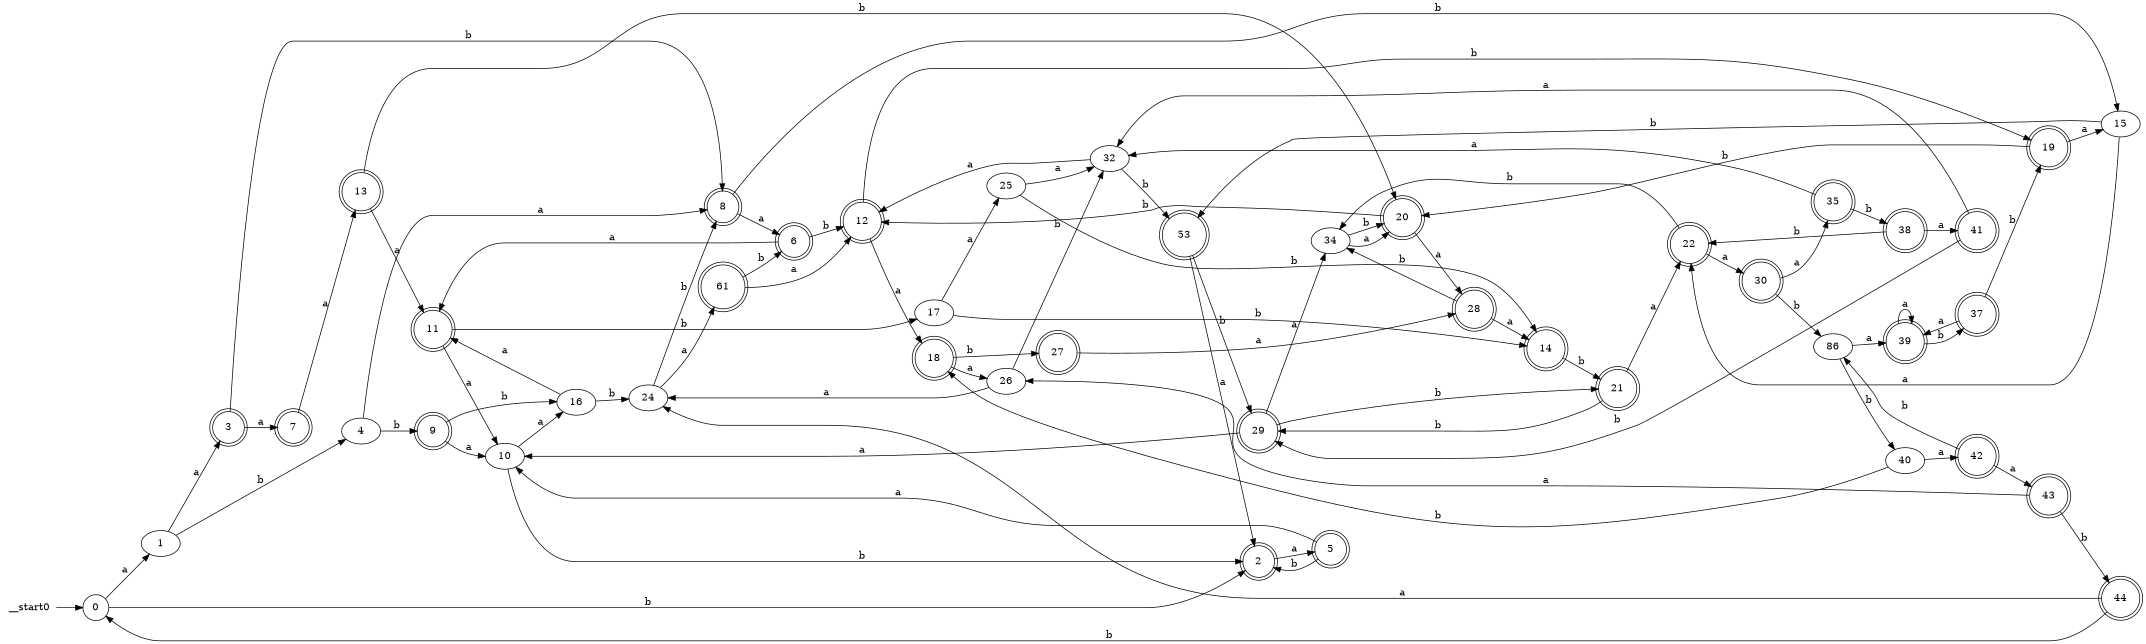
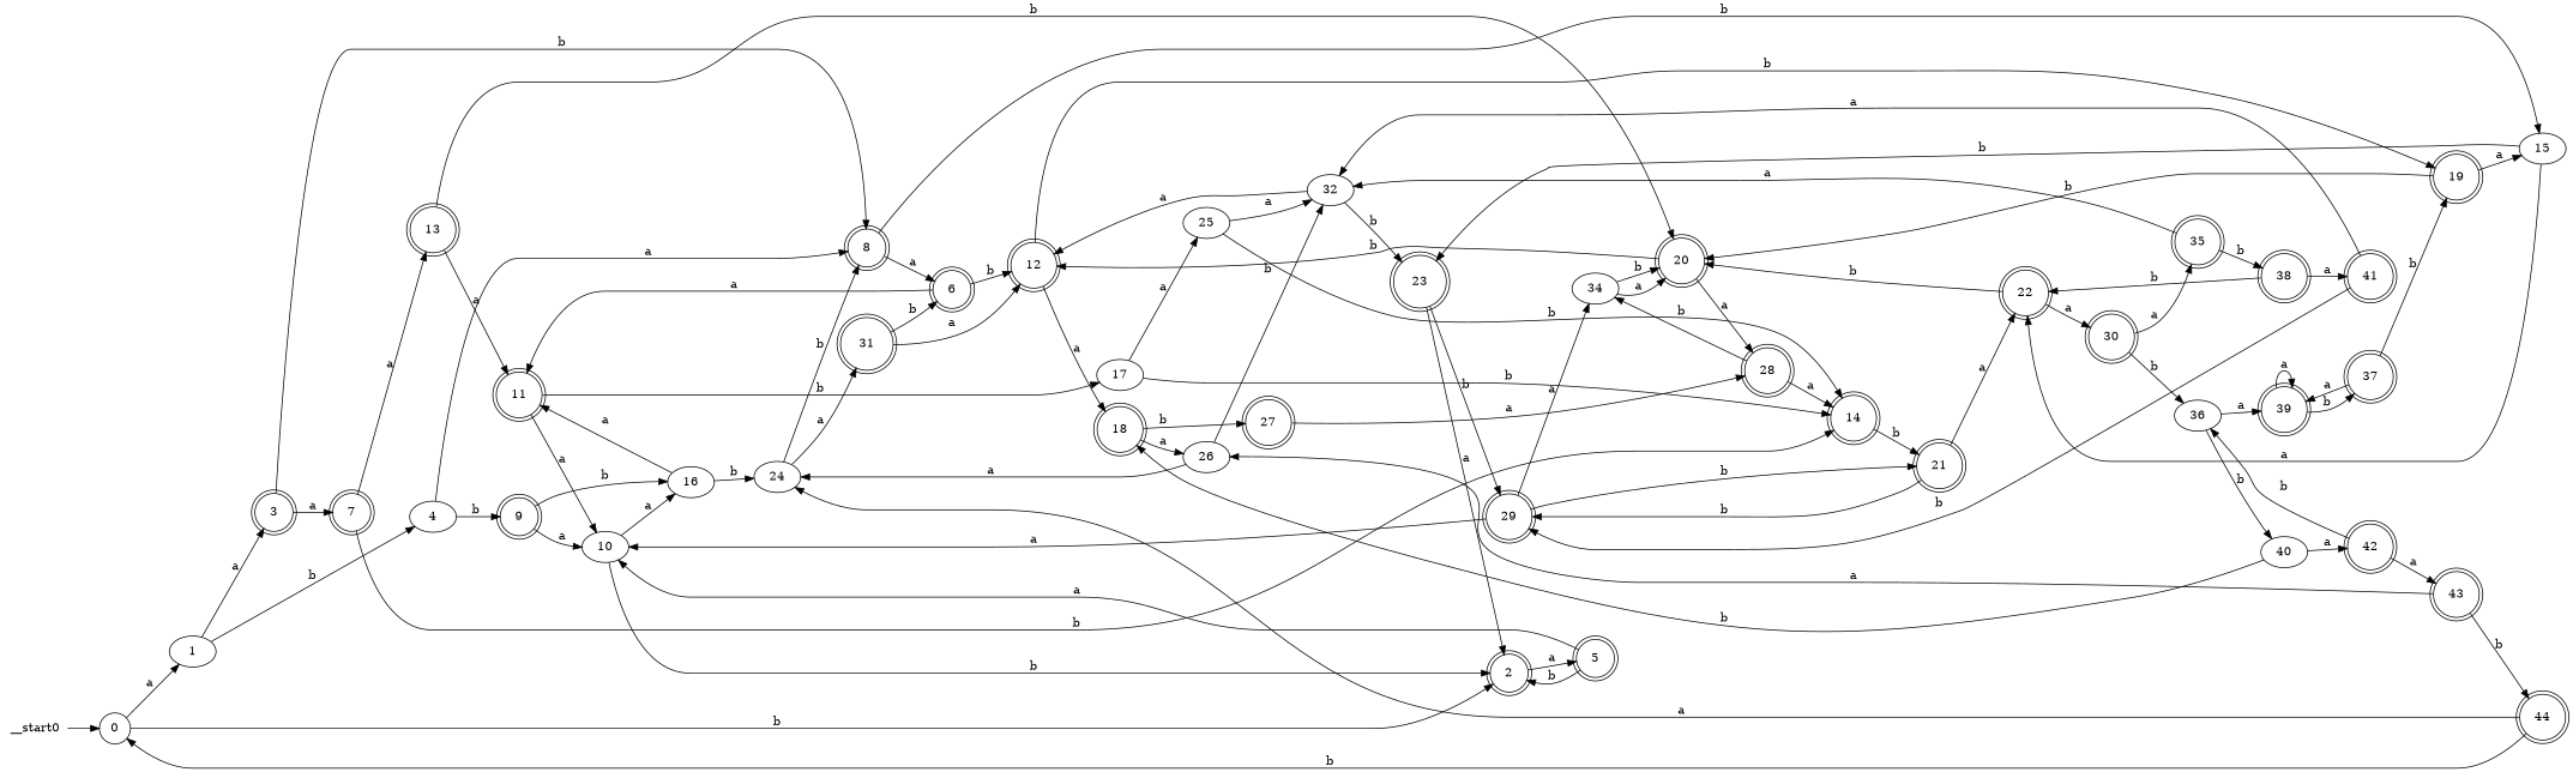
  digraph {
    rankdir=LR
    node [shape=doublecircle]
    __start0 [shape=none]
    0 [shape=circle]
    1 [shape=""]
    2
    3
    4 [shape=""]
    5
    7
    8
    9
    10 [shape=""]
    6
    11
    12
    13
    14
    15 [shape=""]
    16 [shape=""]
    17 [shape=""]
    18
    19
    20
    21
    22
-   23 [label=53]
+   23
    24 [shape=""]
    25 [shape=""]
    26 [shape=""]
    27
    28
    29
    30
-   31 [label=61]
+   31
    32 [shape=""]
    34 [shape=""]
    35
-   36 [label=86 shape=""]
+   36 [shape=""]
    38
    39
    40 [shape=""]
    37
    41
    42
    43
    44
    __start0 -> 0
    0 -> 1 [label=a]
    0 -> 2 [label=b]
    1 -> 3 [label=a]
    1 -> 4 [label=b]
    2 -> 5 [label=a]
    3 -> 7 [label=a]
    3 -> 8 [label=b]
    4 -> 8 [label=a]
    4 -> 9 [label=b]
    5 -> 2 [label=b]
    5 -> 10 [label=a]
    7 -> 13 [label=a]
+   7 -> 14 [label=b]
    8 -> 6 [label=a]
    8 -> 15 [label=b]
    9 -> 10 [label=a]
    9 -> 16 [label=b]
    10 -> 2 [label=b]
    10 -> 16 [label=a]
    6 -> 11 [label=a]
    6 -> 12 [label=b]
    11 -> 10 [label=a]
    11 -> 17 [label=b]
    12 -> 18 [label=a]
    12 -> 19 [label=b]
    13 -> 11 [label=a]
    13 -> 20 [label=b]
    14 -> 21 [label=b]
    15 -> 22 [label=a]
    15 -> 23 [label=b]
    16 -> 11 [label=a]
    16 -> 24 [label=b]
    17 -> 14 [label=b]
    17 -> 25 [label=a]
    18 -> 26 [label=a]
    18 -> 27 [label=b]
    19 -> 15 [label=a]
    19 -> 20 [label=b]
    20 -> 12 [label=b]
    20 -> 28 [label=a]
    21 -> 22 [label=a]
    21 -> 29 [label=b]
-   22 -> 34 [label=b]
+   22 -> 20 [label=b]
    22 -> 30 [label=a]
    23 -> 2 [label=a]
    23 -> 29 [label=b]
    24 -> 8 [label=b]
    24 -> 31 [label=a]
    25 -> 14 [label=b]
    25 -> 32 [label=a]
    26 -> 24 [label=a]
    26 -> 32 [label=b]
    27 -> 28 [label=a]
    28 -> 14 [label=a]
    28 -> 34 [label=b]
    29 -> 10 [label=a]
    29 -> 21 [label=b]
    29 -> 34 [label=a]
    30 -> 35 [label=a]
    30 -> 36 [label=b]
    31 -> 6 [label=b]
    31 -> 12 [label=a]
    32 -> 12 [label=a]
    32 -> 23 [label=b]
    34 -> 20 [label=a]
    34 -> 20 [label=b]
    35 -> 32 [label=a]
    35 -> 38 [label=b]
    36 -> 39 [label=a]
    36 -> 40 [label=b]
    38 -> 22 [label=b]
    38 -> 41 [label=a]
    39 -> 39 [label=a]
    39 -> 37 [label=b]
    40 -> 18 [label=b]
    40 -> 42 [label=a]
    37 -> 19 [label=b]
    37 -> 39 [label=a]
    41 -> 29 [label=b]
    41 -> 32 [label=a]
    42 -> 36 [label=b]
    42 -> 43 [label=a]
    43 -> 26 [label=a]
    43 -> 44 [label=b]
    44 -> 0 [label=b]
    44 -> 24 [label=a]
  }
